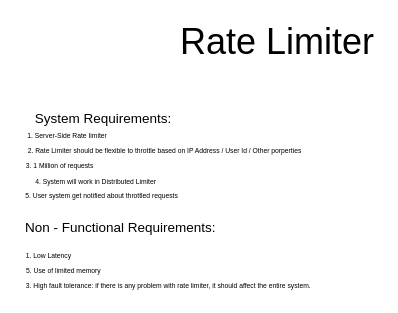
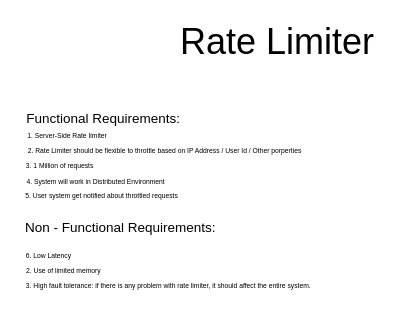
  <mxCell id="0" />
  <mxCell id="1" parent="0" />
  <mxCell id="2" value="&lt;font style=&quot;font-size: 48px;&quot;&gt;Rate Limiter&lt;/font&gt;" style="text;html=1;align=center;verticalAlign=middle;resizable=0;points=[];autosize=1;strokeColor=none;fillColor=none;" vertex="1" parent="1"><mxGeometry x="229" y="20" width="280" height="70" as="geometry" /></mxCell>
- <mxCell id="3" value="&lt;font style=&quot;font-size: 18px;&quot;&gt;System Requirements:&lt;/font&gt;&lt;div&gt;&lt;br&gt;&lt;/div&gt;" style="text;html=1;align=center;verticalAlign=middle;resizable=0;points=[];autosize=1;strokeColor=none;fillColor=none;" vertex="1" parent="1"><mxGeometry x="22" y="140" width="230" height="50" as="geometry" /></mxCell>
+ <mxCell id="3" value="&lt;font style=&quot;font-size: 18px;&quot;&gt;Functional Requirements:&lt;/font&gt;&lt;div&gt;&lt;br&gt;&lt;/div&gt;" style="text;html=1;align=center;verticalAlign=middle;resizable=0;points=[];autosize=1;strokeColor=none;fillColor=none;" vertex="1" parent="1"><mxGeometry x="22" y="140" width="230" height="50" as="geometry" /></mxCell>
  <mxCell id="4" value="&lt;font style=&quot;font-size: 9px;&quot;&gt;1. Server-Side Rate Iimiter&lt;/font&gt;" style="text;html=1;align=center;verticalAlign=middle;resizable=0;points=[];autosize=1;strokeColor=none;fillColor=none;" vertex="1" parent="1"><mxGeometry x="24" y="165" width="130" height="30" as="geometry" /></mxCell>
  <mxCell id="5" value="&lt;font style=&quot;font-size: 9px;&quot;&gt;2. Rate Limiter should be flexible to throttle based on IP Address / User Id / Other porperties&lt;/font&gt;" style="text;html=1;align=center;verticalAlign=middle;resizable=0;points=[];autosize=1;strokeColor=none;fillColor=none;" vertex="1" parent="1"><mxGeometry x="24" y="185" width="390" height="30" as="geometry" /></mxCell>
  <mxCell id="6" value="&lt;font style=&quot;font-size: 9px;&quot;&gt;3. 1 Million of requests&lt;/font&gt;" style="text;html=1;align=center;verticalAlign=middle;resizable=0;points=[];autosize=1;strokeColor=none;fillColor=none;" vertex="1" parent="1"><mxGeometry x="24" y="205" width="110" height="30" as="geometry" /></mxCell>
- <mxCell id="7" value="&lt;font style=&quot;font-size: 9px;&quot;&gt;4. System will work in Distributed Limiter&lt;/font&gt;" style="text;html=1;align=center;verticalAlign=middle;resizable=0;points=[];autosize=1;strokeColor=none;fillColor=none;" vertex="1" parent="1"><mxGeometry x="22" y="226" width="210" height="30" as="geometry" /></mxCell>
+ <mxCell id="7" value="&lt;font style=&quot;font-size: 9px;&quot;&gt;4. System will work in Distributed Environment&lt;/font&gt;" style="text;html=1;align=center;verticalAlign=middle;resizable=0;points=[];autosize=1;strokeColor=none;fillColor=none;" vertex="1" parent="1"><mxGeometry x="22" y="226" width="210" height="30" as="geometry" /></mxCell>
  <mxCell id="8" value="&lt;font style=&quot;font-size: 9px;&quot;&gt;5. User system get notified about throttled requests&lt;/font&gt;" style="text;html=1;align=center;verticalAlign=middle;resizable=0;points=[];autosize=1;strokeColor=none;fillColor=none;" vertex="1" parent="1"><mxGeometry x="20" y="245" width="230" height="30" as="geometry" /></mxCell>
  <mxCell id="9" value="&lt;font style=&quot;font-size: 18px;&quot;&gt;Non - Functional Requirements:&lt;/font&gt;&lt;div&gt;&lt;br&gt;&lt;/div&gt;" style="text;html=1;align=center;verticalAlign=middle;resizable=0;points=[];autosize=1;strokeColor=none;fillColor=none;" vertex="1" parent="1"><mxGeometry x="20" y="285" width="280" height="50" as="geometry" /></mxCell>
- <mxCell id="10" value="&lt;font style=&quot;font-size: 9px;&quot;&gt;1. Low Latency&lt;/font&gt;" style="text;html=1;align=center;verticalAlign=middle;resizable=0;points=[];autosize=1;strokeColor=none;fillColor=none;" vertex="1" parent="1"><mxGeometry x="24" y="325" width="80" height="30" as="geometry" /></mxCell>
- <mxCell id="11" value="&lt;font style=&quot;font-size: 9px;&quot;&gt;5. Use of limited memory&lt;/font&gt;" style="text;html=1;align=center;verticalAlign=middle;resizable=0;points=[];autosize=1;strokeColor=none;fillColor=none;" vertex="1" parent="1"><mxGeometry x="24" y="345" width="120" height="30" as="geometry" /></mxCell>
+ <mxCell id="10" value="&lt;font style=&quot;font-size: 9px;&quot;&gt;6. Low Latency&lt;/font&gt;" style="text;html=1;align=center;verticalAlign=middle;resizable=0;points=[];autosize=1;strokeColor=none;fillColor=none;" vertex="1" parent="1"><mxGeometry x="24" y="325" width="80" height="30" as="geometry" /></mxCell>
+ <mxCell id="11" value="&lt;font style=&quot;font-size: 9px;&quot;&gt;2. Use of limited memory&lt;/font&gt;" style="text;html=1;align=center;verticalAlign=middle;resizable=0;points=[];autosize=1;strokeColor=none;fillColor=none;" vertex="1" parent="1"><mxGeometry x="24" y="345" width="120" height="30" as="geometry" /></mxCell>
  <mxCell id="12" value="&lt;font style=&quot;font-size: 9px;&quot;&gt;3. High fault tolerance: if there is any problem with rate limiter, it should affect the entire system.&lt;/font&gt;" style="text;html=1;align=center;verticalAlign=middle;resizable=0;points=[];autosize=1;strokeColor=none;fillColor=none;" vertex="1" parent="1"><mxGeometry x="24" y="365" width="400" height="30" as="geometry" /></mxCell>
